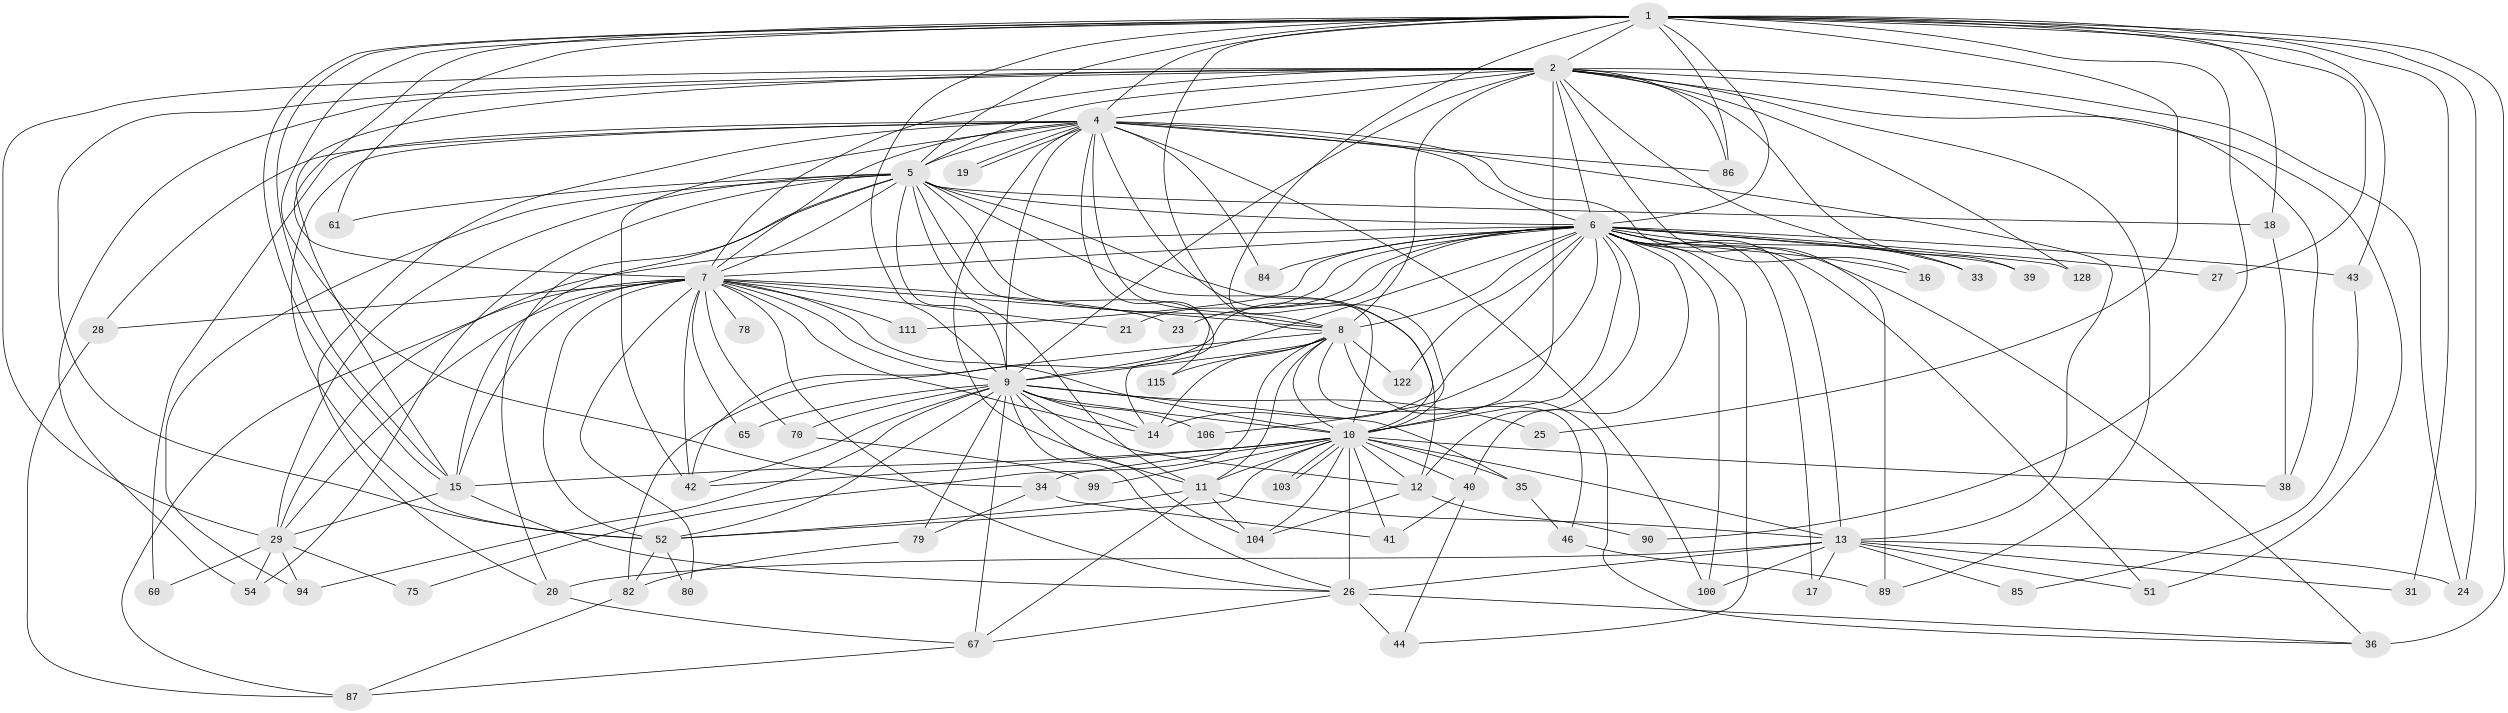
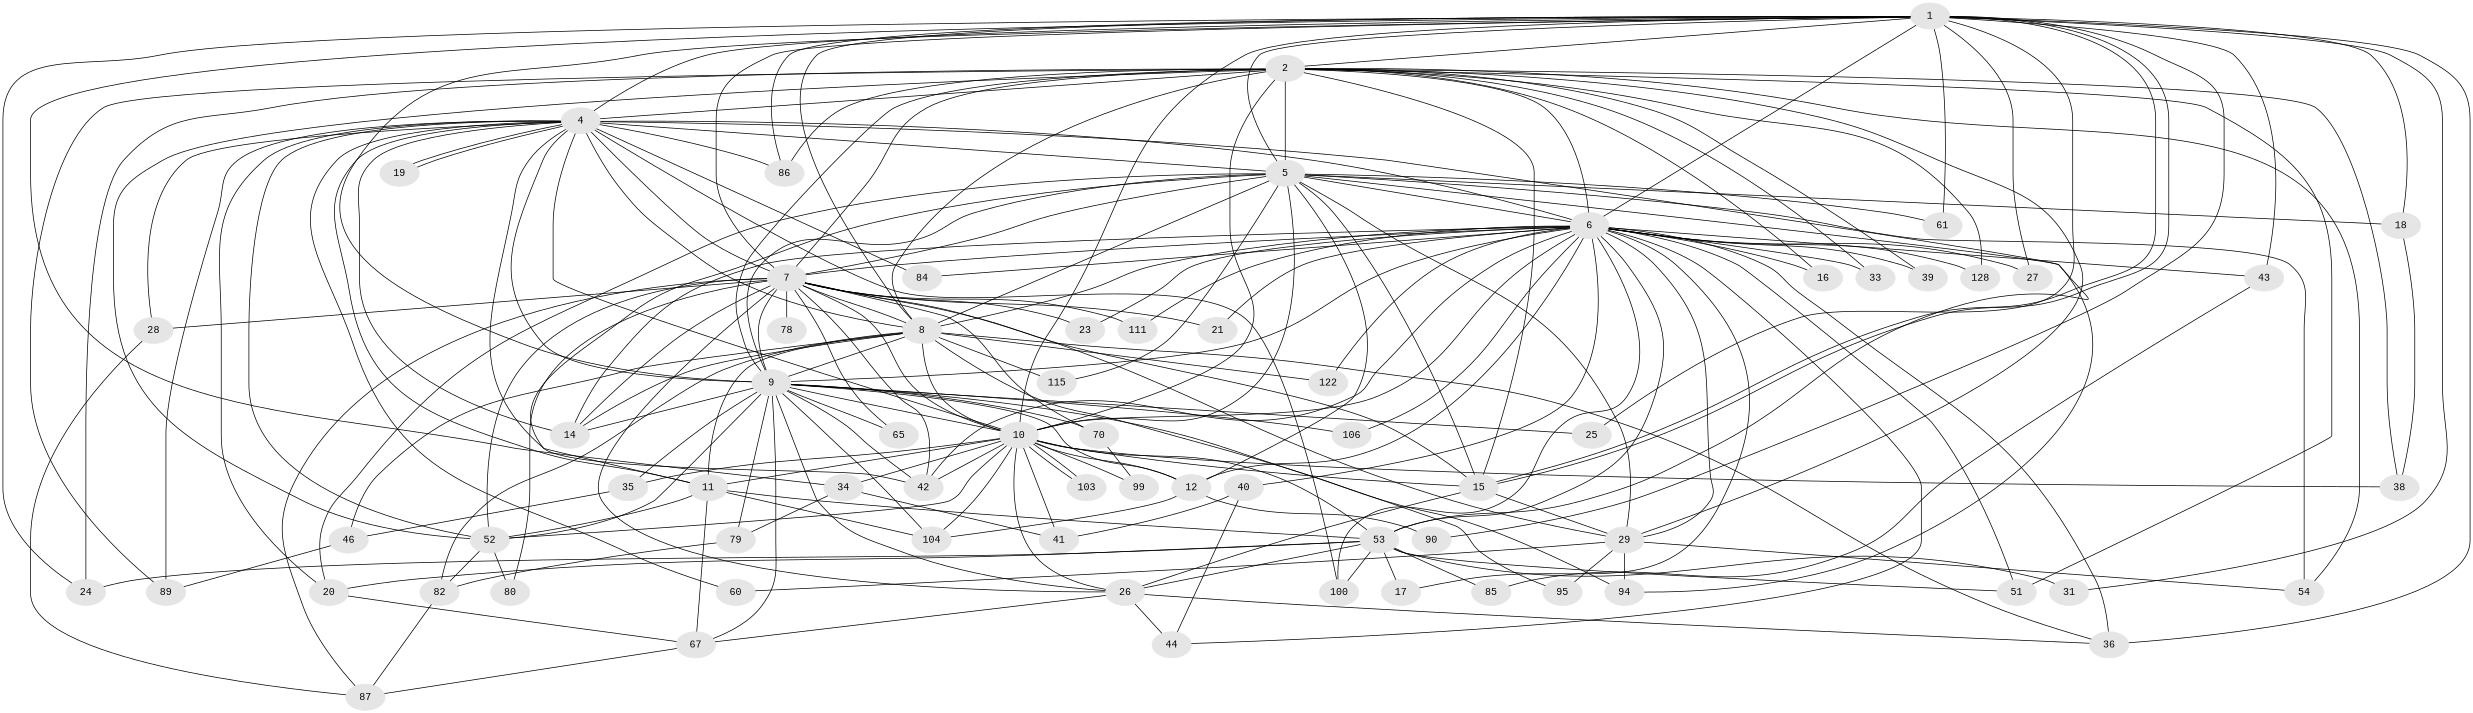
  graph {
    fontname="Liberation Mono"
    node [color=gray90 fontname="Liberation Mono" style=filled]
    edge [fontname="Liberation Mono"]
    1 [super="+22"]
    2 [super="+3"]
    4 [super="+74+75+48+56+55"]
    5 [super="+96+32"]
    6 [super="+92"]
    7
    8 [super="+71"]
    9 [super="+91"]
    10 [super="+88"]
    15 [super="+58+110+107+47"]
    18
    24 [super="+49"]
    25
    27
    31
    34
    36 [super="+69"]
    43
    61
    86 [super="+97"]
    90
    16
    29 [super="+45"]
    33
    38 [super="+50"]
    39
    51 [super="+132"]
    52 [super="+129+83+64+66"]
    54
    89 [super="+98"]
    128
    11 [super="+77+73+30"]
-   13
+   13 [label=53]
    14 [super="+130+81+59"]
    19
    20 [super="+116"]
    28
    42 [super="+131+139+68+62"]
    60
    84
    100 [super="+137"]
    12 [super="+109"]
    115
    94
    17
    21
    23
    40 [super="+101"]
    44 [super="+76"]
    106
    111
    122
    78
    26 [super="+37+57"]
    65
    70
    80
    87
    46
    82 [super="+134+102"]
-   95 [label=75]
+   95
    35
    67 [super="+105"]
    79
    104 [super="+123"]
    41
    99
    103
    85
    1 -- 2 [weight=2]
    1 -- 4
    1 -- 5
    1 -- 6 [weight=2]
    1 -- 7
    1 -- 8
    1 -- 9
    1 -- 10
    1 -- 15
    1 -- 15
    1 -- 18
    1 -- 24
    1 -- 25
    1 -- 27
    1 -- 31
    1 -- 34
    1 -- 36 [weight=2]
    1 -- 43
    1 -- 61
    1 -- 86
    1 -- 90
    2 -- 4 [weight=2]
    2 -- 5 [weight=2]
    2 -- 6 [weight=2]
    2 -- 7 [weight=2]
    2 -- 8 [weight=2]
    2 -- 9 [weight=2]
    2 -- 10 [weight=2]
    2 -- 15
    2 -- 24
    2 -- 86
    2 -- 16
    2 -- 29
    2 -- 33
    2 -- 38
    2 -- 39
    2 -- 51
    2 -- 52
    2 -- 54
    2 -- 89
    2 -- 128
    4 -- 5
    4 -- 6
    4 -- 7 [weight=2]
    4 -- 8 [weight=2]
    4 -- 9
    4 -- 10 [weight=2]
    4 -- 86
    4 -- 52
    4 -- 89
    4 -- 11
    4 -- 13
    4 -- 14
    4 -- 19
    4 -- 19
    4 -- 20
    4 -- 28
    4 -- 42
    4 -- 60
    4 -- 84
    4 -- 100
    5 -- 6 [weight=2]
    5 -- 7
    5 -- 8
    5 -- 9 [weight=2]
    5 -- 10 [weight=2]
    5 -- 15 [weight=2]
    5 -- 18
    5 -- 61
    5 -- 29
    5 -- 54
    5 -- 11
    5 -- 20
    5 -- 12
    5 -- 115
    5 -- 94
    6 -- 7
    6 -- 8
    6 -- 9 [weight=2]
    6 -- 10
    6 -- 27
    6 -- 36
    6 -- 43
    6 -- 16
    6 -- 29 [weight=2]
    6 -- 33
    6 -- 39
    6 -- 51
    6 -- 128
    6 -- 13
    6 -- 14 [weight=2]
    6 -- 42
    6 -- 84
    6 -- 100
    6 -- 12
    6 -- 17
    6 -- 21
    6 -- 23
    6 -- 40
    6 -- 44
    6 -- 106
    6 -- 111
    6 -- 122
    7 -- 8
    7 -- 9
    7 -- 10
    7 -- 15
    7 -- 29 [weight=2]
    7 -- 52
    7 -- 14 [weight=3]
    7 -- 28
    7 -- 42 [weight=2]
    7 -- 21
    7 -- 23
    7 -- 111
    7 -- 78
    7 -- 26
    7 -- 65
    7 -- 70
    7 -- 80
    7 -- 87
    8 -- 9
    8 -- 10
    8 -- 36
    8 -- 11
    8 -- 14
    8 -- 115
    8 -- 122
    8 -- 46
    8 -- 82
    8 -- 95
    9 -- 10
    9 -- 25
    9 -- 52
    9 -- 14
    9 -- 42
    9 -- 12
    9 -- 94
    9 -- 106
    9 -- 26
    9 -- 65
    9 -- 70
    9 -- 35
    9 -- 67
    9 -- 79
    9 -- 104
    10 -- 15
    10 -- 34
    10 -- 38
    10 -- 52 [weight=2]
    10 -- 11 [weight=3]
    10 -- 13
    10 -- 42
    10 -- 12
-   10 -- 40
    10 -- 26 [weight=2]
    10 -- 35
    10 -- 104
    10 -- 41
    10 -- 99
    10 -- 103
    10 -- 103
    15 -- 29
    15 -- 26
    18 -- 38
    34 -- 79
    34 -- 41
    43 -- 85
    29 -- 54
    29 -- 60
    29 -- 94
    29 -- 95
    52 -- 80
    52 -- 82
    11 -- 52
    11 -- 13
    11 -- 67
    11 -- 104
    13 -- 24
    13 -- 31
    13 -- 51
    13 -- 20
    13 -- 100
    13 -- 17
    13 -- 26
    13 -- 85
    20 -- 67
    28 -- 87
    12 -- 90
    12 -- 104
    40 -- 44
    40 -- 41
    26 -- 36
    26 -- 44 [weight=2]
    26 -- 67
    70 -- 99
    46 -- 89
    82 -- 87
    35 -- 46
    67 -- 87
    79 -- 82
  }
